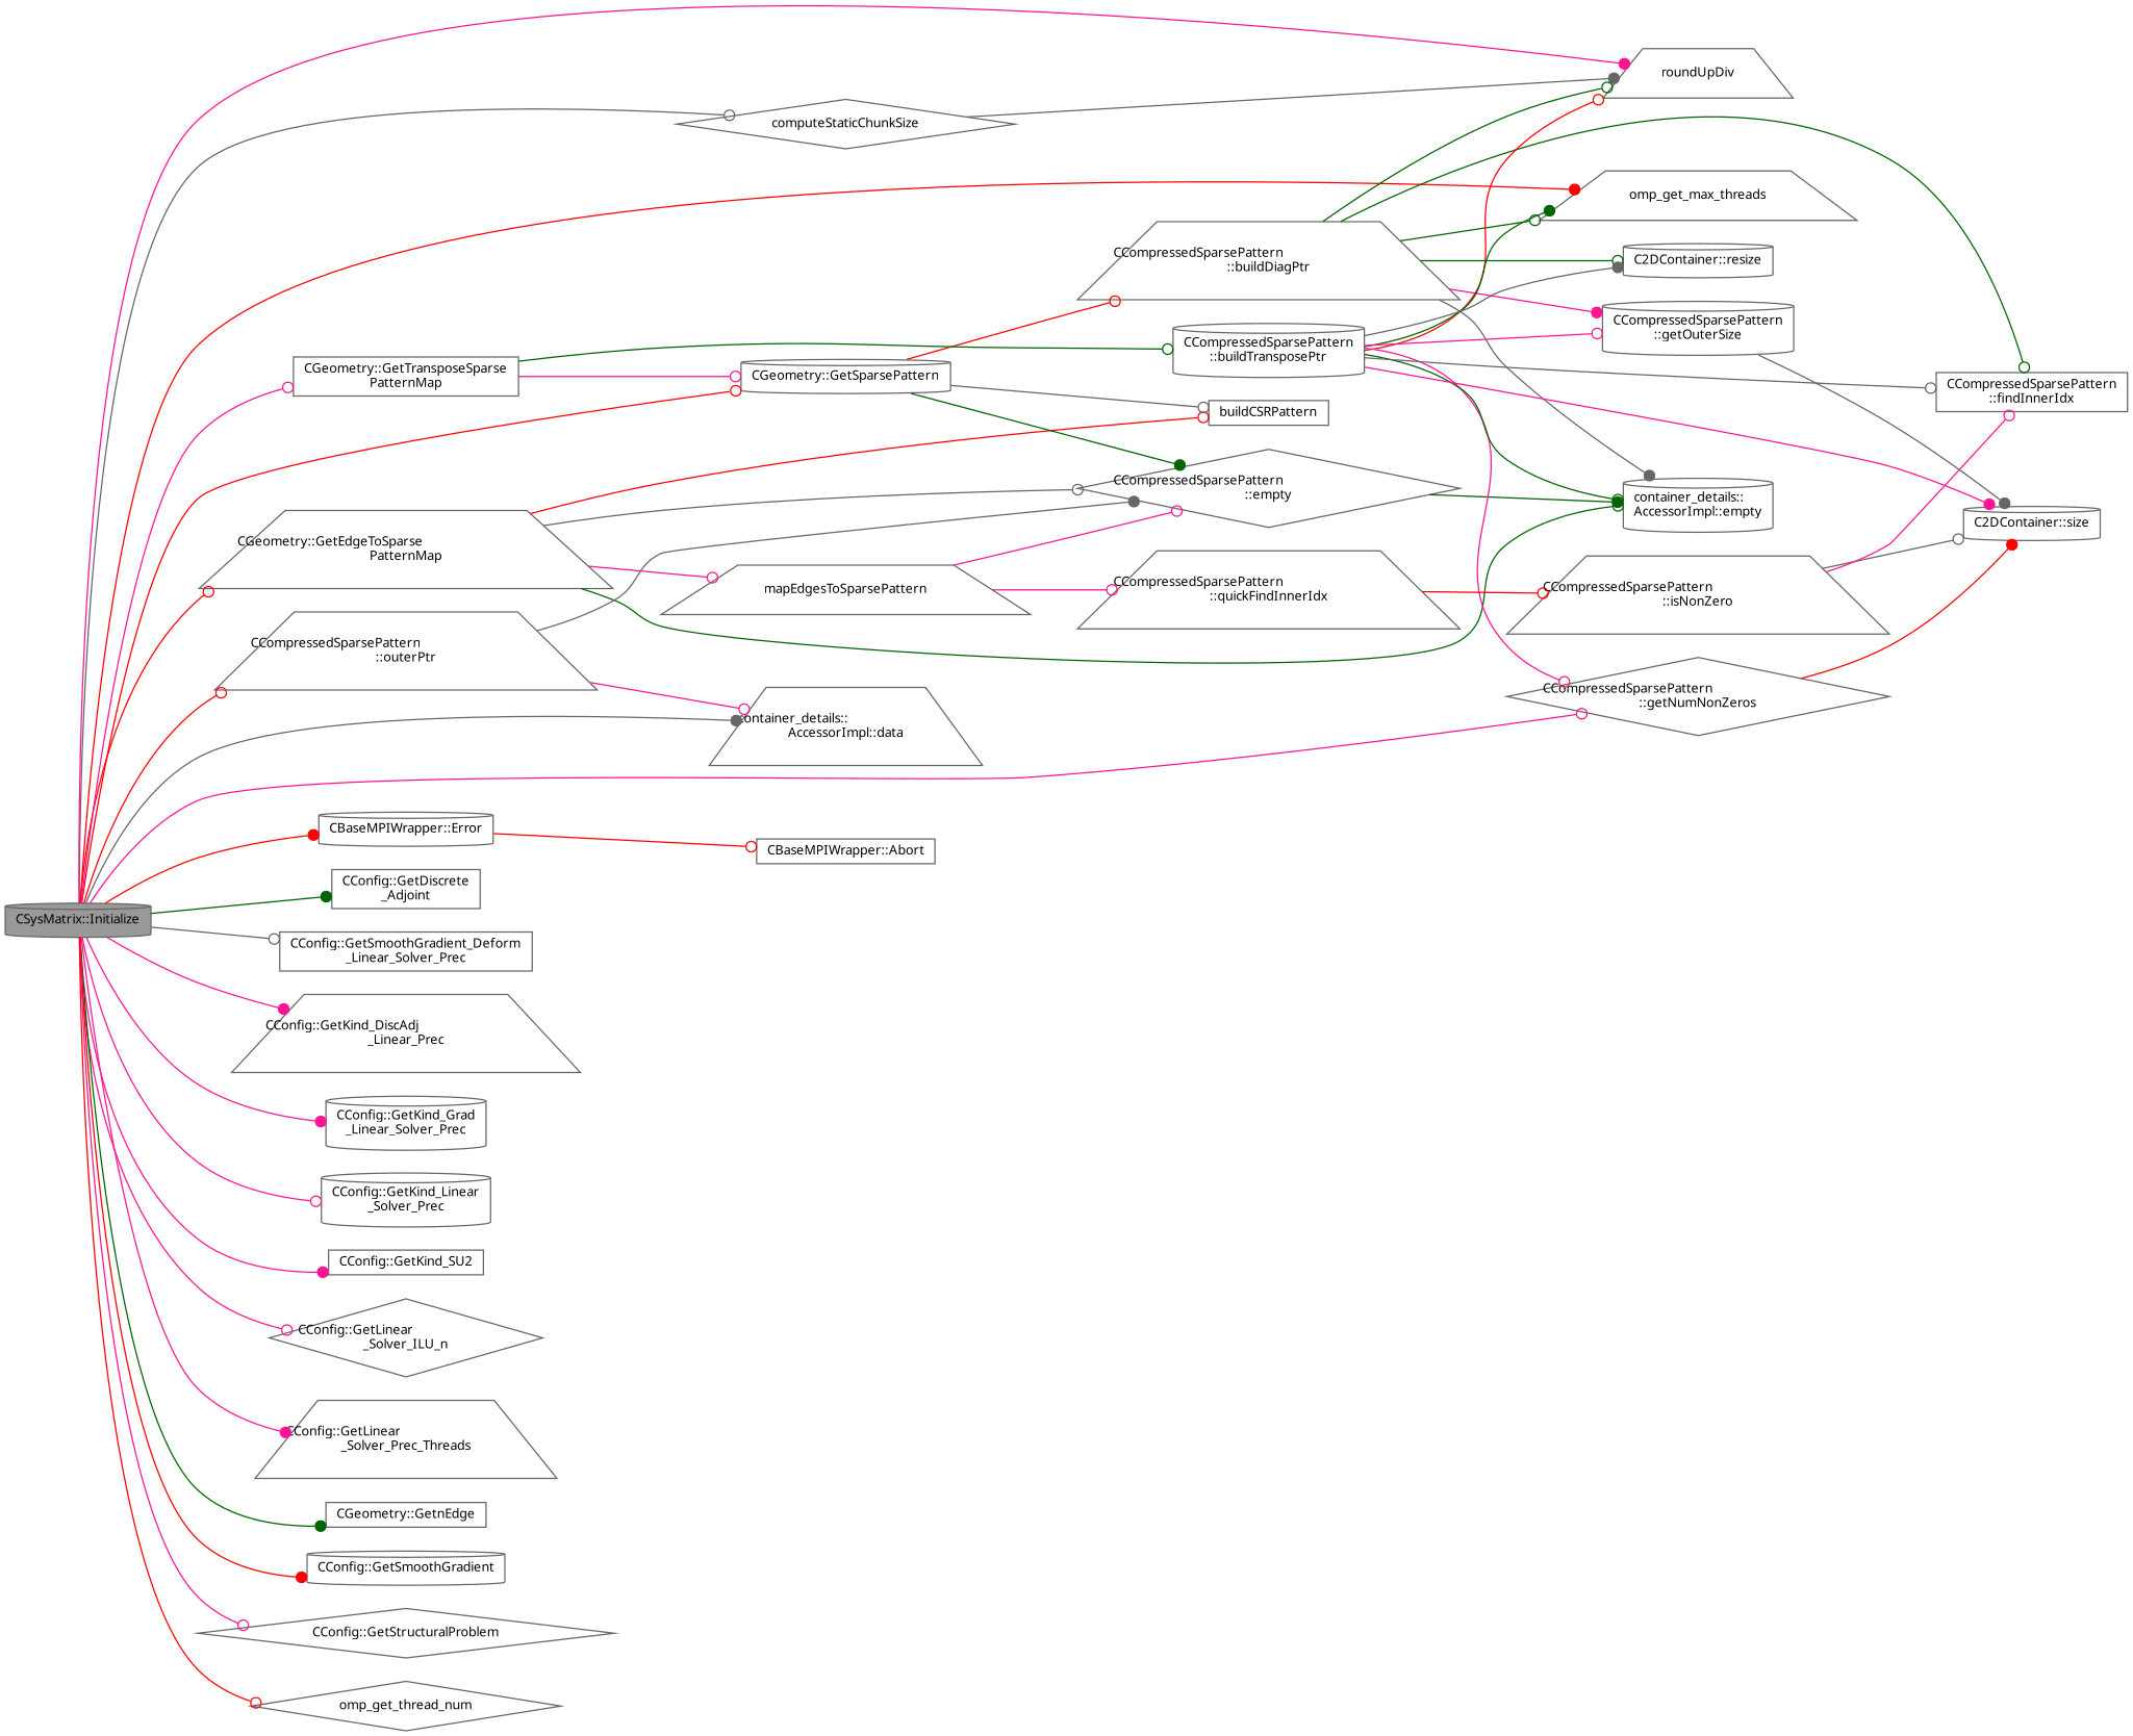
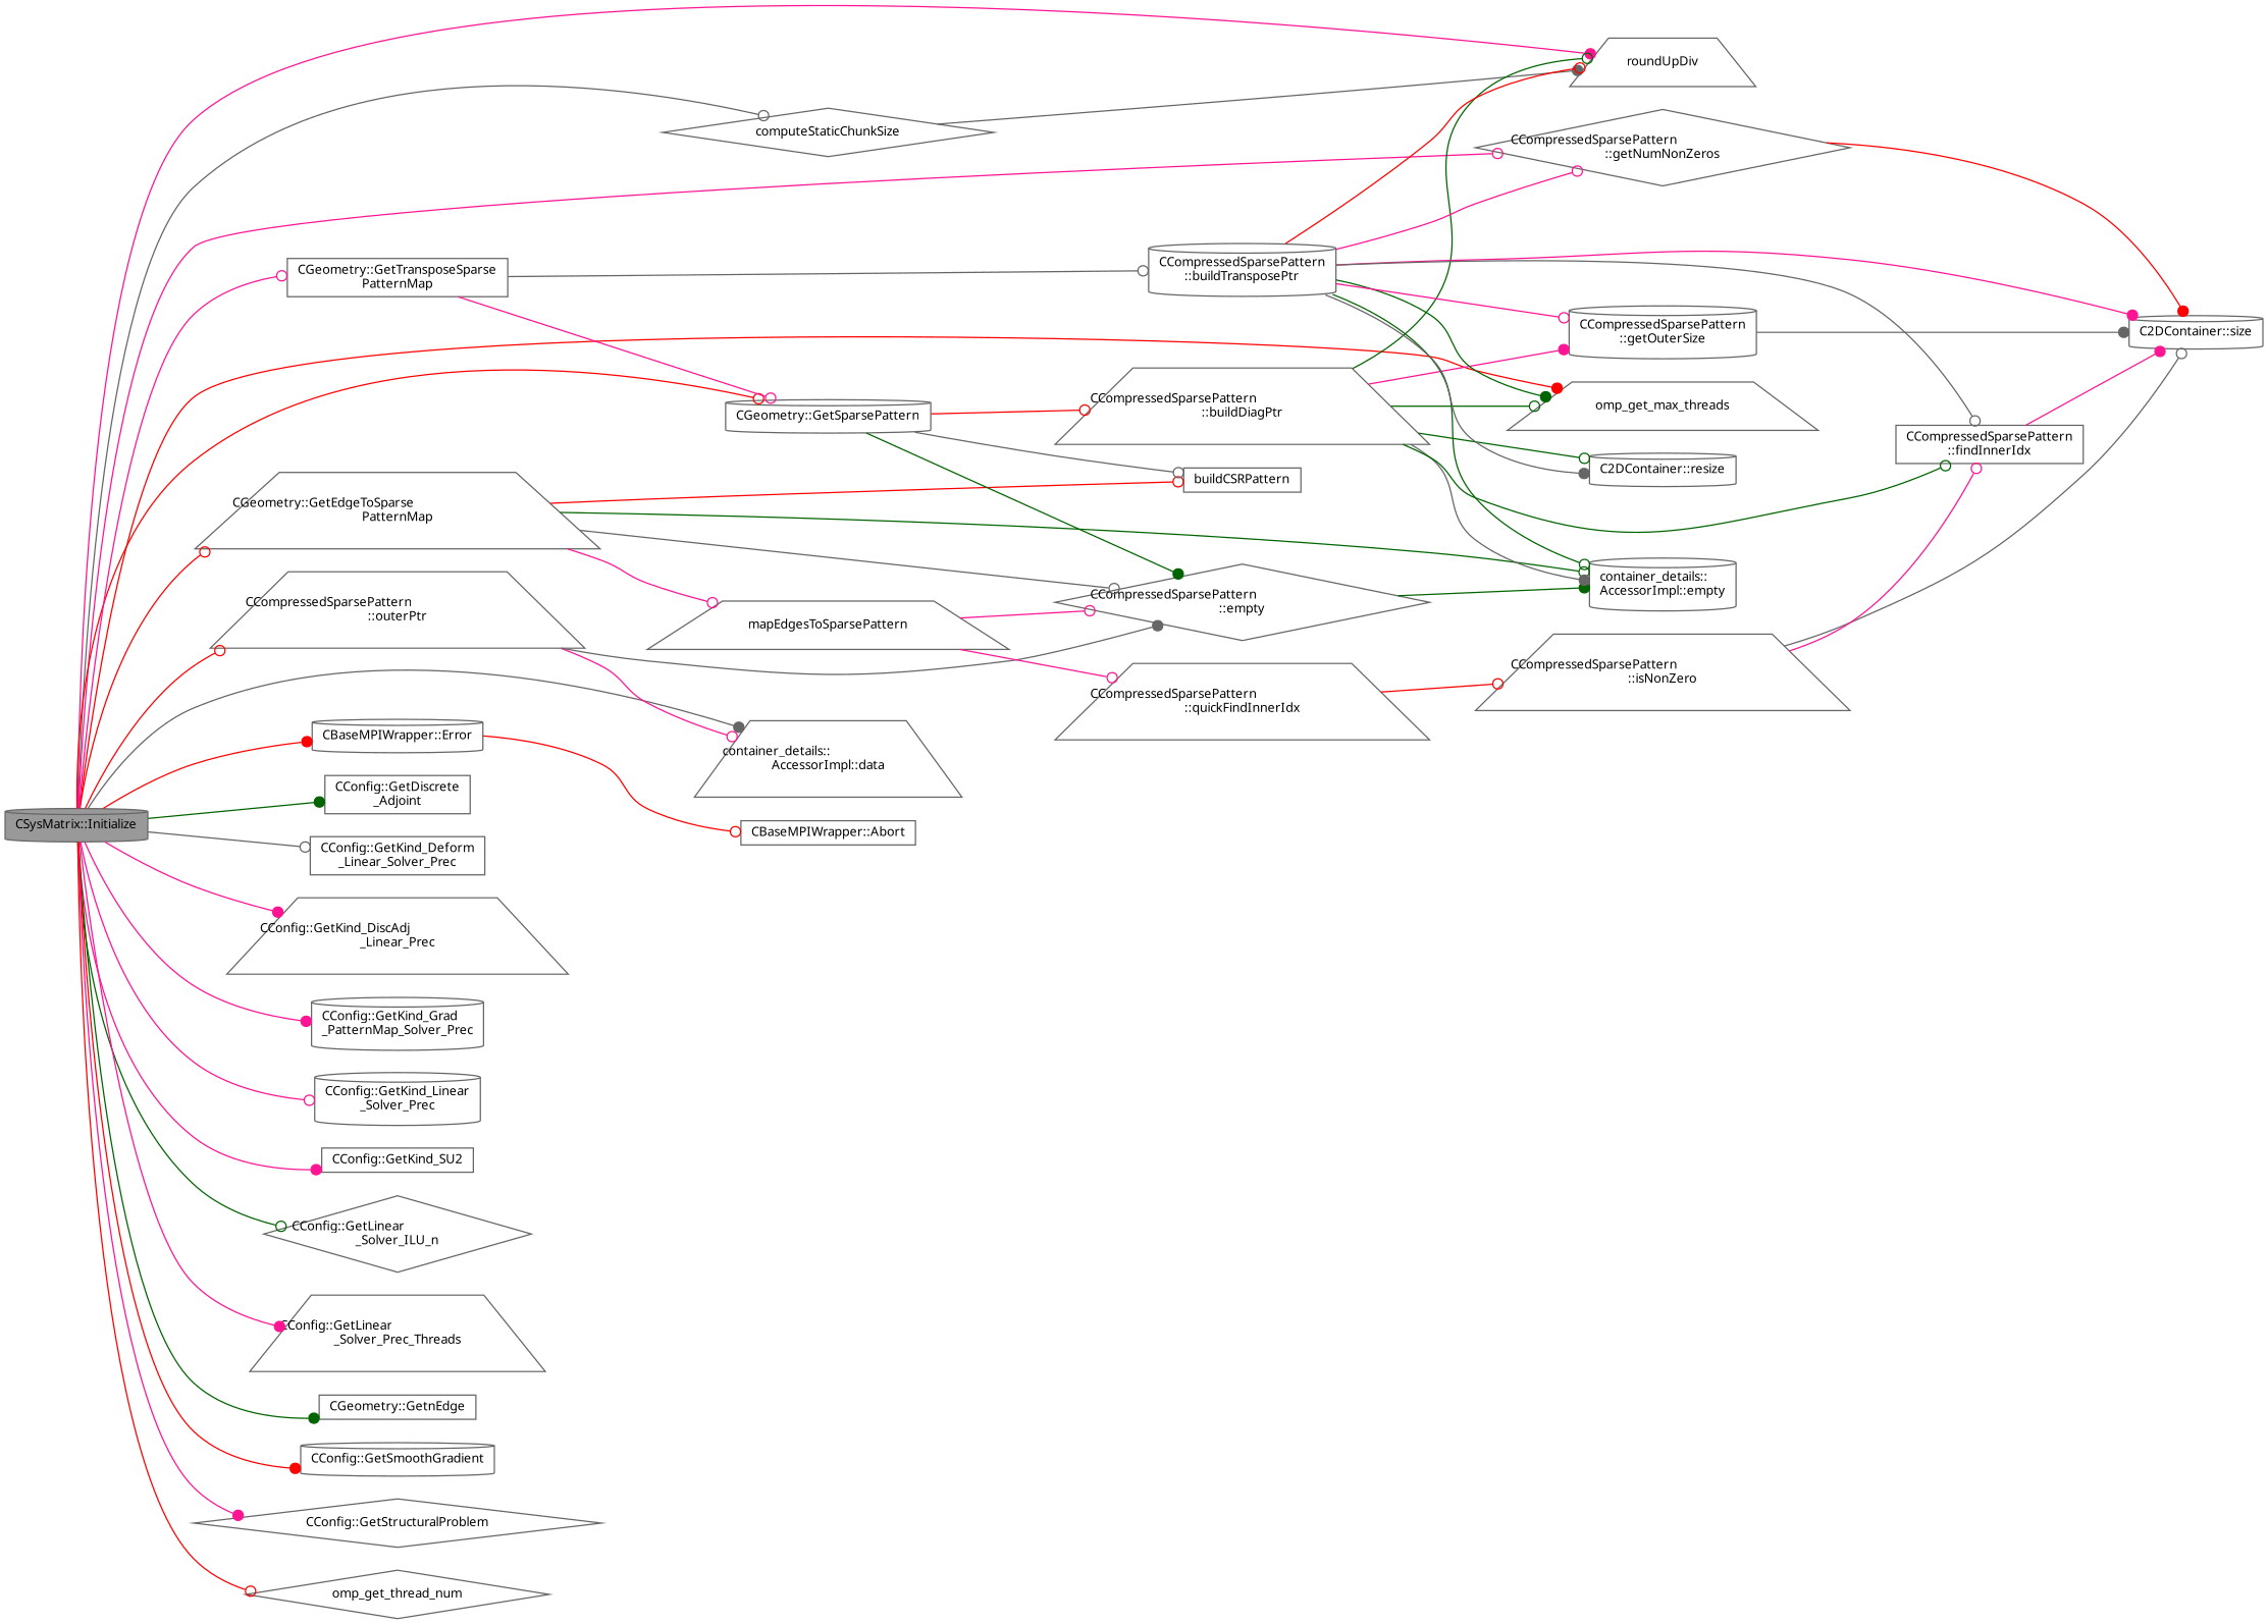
  digraph {
    fontname="Noto Sans"
    rankdir=LR
    node [color=grey40 fillcolor=white fontname="Noto Sans" fontsize=10 shape=cylinder style=filled]
    edge [arrowhead=odot color=deeppink fontname="Noto Sans" fontsize=10 labelfontname=Helvetica labelfontsize=10 style=solid]
    n1 [color=gray40 fillcolor=grey60 fontcolor=black height=0.2 label="CSysMatrix::Initialize" width=0.4]
    n2 [height=0.2 label=computeStaticChunkSize shape=diamond width=0.4]
    n3 [height=0.2 label=roundUpDiv shape=trapezium width=0.4]
    n4 [height=0.2 label="container_details::\lAccessorImpl::data" shape=trapezium width=0.4]
    n5 [height=0.2 label="CBaseMPIWrapper::Error" width=0.4]
    n6 [height=0.2 label="CConfig::GetDiscrete\l_Adjoint" shape=box width=0.4]
    n7 [height=0.2 label="CGeometry::GetEdgeToSparse\lPatternMap" shape=trapezium width=0.4]
-   n8 [height=0.2 label="CConfig::GetSmoothGradient_Deform\l_Linear_Solver_Prec" shape=box width=0.4]
+   n8 [height=0.2 label="CConfig::GetKind_Deform\l_Linear_Solver_Prec" shape=box width=0.4]
    n9 [height=0.2 label="CConfig::GetKind_DiscAdj\l_Linear_Prec" shape=trapezium width=0.4]
-   n10 [height=0.2 label="CConfig::GetKind_Grad\l_Linear_Solver_Prec" width=0.4]
+   n10 [height=0.2 label="CConfig::GetKind_Grad\l_PatternMap_Solver_Prec" width=0.4]
    n11 [height=0.2 label="CConfig::GetKind_Linear\l_Solver_Prec" width=0.4]
    n12 [height=0.2 label="CConfig::GetKind_SU2" shape=box width=0.4]
    n13 [height=0.2 label="CConfig::GetLinear\l_Solver_ILU_n" shape=diamond width=0.4]
    n14 [height=0.2 label="CConfig::GetLinear\l_Solver_Prec_Threads" shape=trapezium width=0.4]
    n15 [height=0.2 label="CGeometry::GetnEdge" shape=box width=0.4]
    n16 [height=0.2 label="CCompressedSparsePattern\l::getNumNonZeros" shape=diamond width=0.4]
    n17 [height=0.2 label="CConfig::GetSmoothGradient" width=0.4]
    n18 [height=0.2 label="CGeometry::GetSparsePattern" width=0.4]
    n19 [height=0.2 label=omp_get_max_threads shape=trapezium width=0.4]
    n20 [height=0.2 label="CConfig::GetStructuralProblem" shape=diamond width=0.4]
    n21 [height=0.2 label="CGeometry::GetTransposeSparse\lPatternMap" shape=box width=0.4]
    n22 [height=0.2 label=omp_get_thread_num shape=diamond width=0.4]
    n23 [height=0.2 label="CCompressedSparsePattern\l::outerPtr" shape=trapezium width=0.4]
    n24 [height=0.2 label="CBaseMPIWrapper::Abort" shape=box width=0.4]
    n25 [height=0.2 label=buildCSRPattern shape=box width=0.4]
    n26 [height=0.2 label="CCompressedSparsePattern\l::empty" shape=diamond width=0.4]
    n27 [height=0.2 label="container_details::\lAccessorImpl::empty" width=0.4]
    n28 [height=0.2 label=mapEdgesToSparsePattern shape=trapezium width=0.4]
    n29 [height=0.2 label="C2DContainer::size" width=0.4]
    n30 [height=0.2 label="CCompressedSparsePattern\l::buildDiagPtr" shape=trapezium width=0.4]
    n31 [height=0.2 label="CCompressedSparsePattern\l::buildTransposePtr" width=0.4]
    n32 [height=0.2 label="CCompressedSparsePattern\l::quickFindInnerIdx" shape=trapezium width=0.4]
    n33 [height=0.2 label="CCompressedSparsePattern\l::isNonZero" shape=trapezium width=0.4]
    n34 [height=0.2 label="CCompressedSparsePattern\l::findInnerIdx" shape=box width=0.4]
    n35 [height=0.2 label="CCompressedSparsePattern\l::getOuterSize" width=0.4]
    n36 [height=0.2 label="C2DContainer::resize" width=0.4]
    n1 -> n2 [color=gray40]
    n1 -> n3 [arrowhead=dot]
    n1 -> n4 [arrowhead=dot color=gray40]
    n1 -> n5 [arrowhead=dot color=red]
    n1 -> n6 [arrowhead=dot color=darkgreen]
    n1 -> n7 [color=red]
    n1 -> n8 [color=gray40]
    n1 -> n9 [arrowhead=dot]
    n1 -> n10 [arrowhead=dot]
    n1 -> n11
    n1 -> n12 [arrowhead=dot]
-   n1 -> n13
+   n1 -> n13 [color=darkgreen]
    n1 -> n14 [arrowhead=dot]
    n1 -> n15 [arrowhead=dot color=darkgreen]
    n1 -> n16
    n1 -> n17 [arrowhead=dot color=red]
    n1 -> n18 [color=red]
    n1 -> n19 [arrowhead=dot color=red]
-   n1 -> n20
+   n1 -> n20 [arrowhead=dot]
    n1 -> n21
    n1 -> n22 [color=red]
    n1 -> n23 [color=red]
    n2 -> n3 [arrowhead=dot color=gray40]
    n5 -> n24 [color=red]
    n7 -> n25 [color=red]
    n7 -> n26 [color=gray40]
    n7 -> n27 [color=darkgreen]
    n7 -> n28
    n16 -> n29 [arrowhead=dot color=red]
    n18 -> n25 [color=gray40]
    n18 -> n26 [arrowhead=dot color=darkgreen]
    n18 -> n30 [color=red]
    n21 -> n18
-   n21 -> n31 [color=darkgreen]
+   n21 -> n31 [color=gray40]
    n23 -> n4
    n23 -> n26 [arrowhead=dot color=gray40]
    n26 -> n27 [arrowhead=dot color=darkgreen]
    n28 -> n26
    n28 -> n32
    n30 -> n3 [color=darkgreen]
    n30 -> n19 [color=darkgreen]
    n30 -> n27 [arrowhead=dot color=gray40]
    n30 -> n34 [color=darkgreen]
    n30 -> n35 [arrowhead=dot]
    n30 -> n36 [color=darkgreen]
    n31 -> n3 [color=red]
    n31 -> n16
    n31 -> n19 [arrowhead=dot color=darkgreen]
    n31 -> n27 [color=darkgreen]
    n31 -> n29 [arrowhead=dot]
    n31 -> n34 [color=gray40]
    n31 -> n35
    n31 -> n36 [arrowhead=dot color=gray40]
    n32 -> n33 [color=red]
    n33 -> n29 [color=gray40]
    n33 -> n34
+   n34 -> n29 [arrowhead=dot]
    n35 -> n29 [arrowhead=dot color=gray40]
  }
